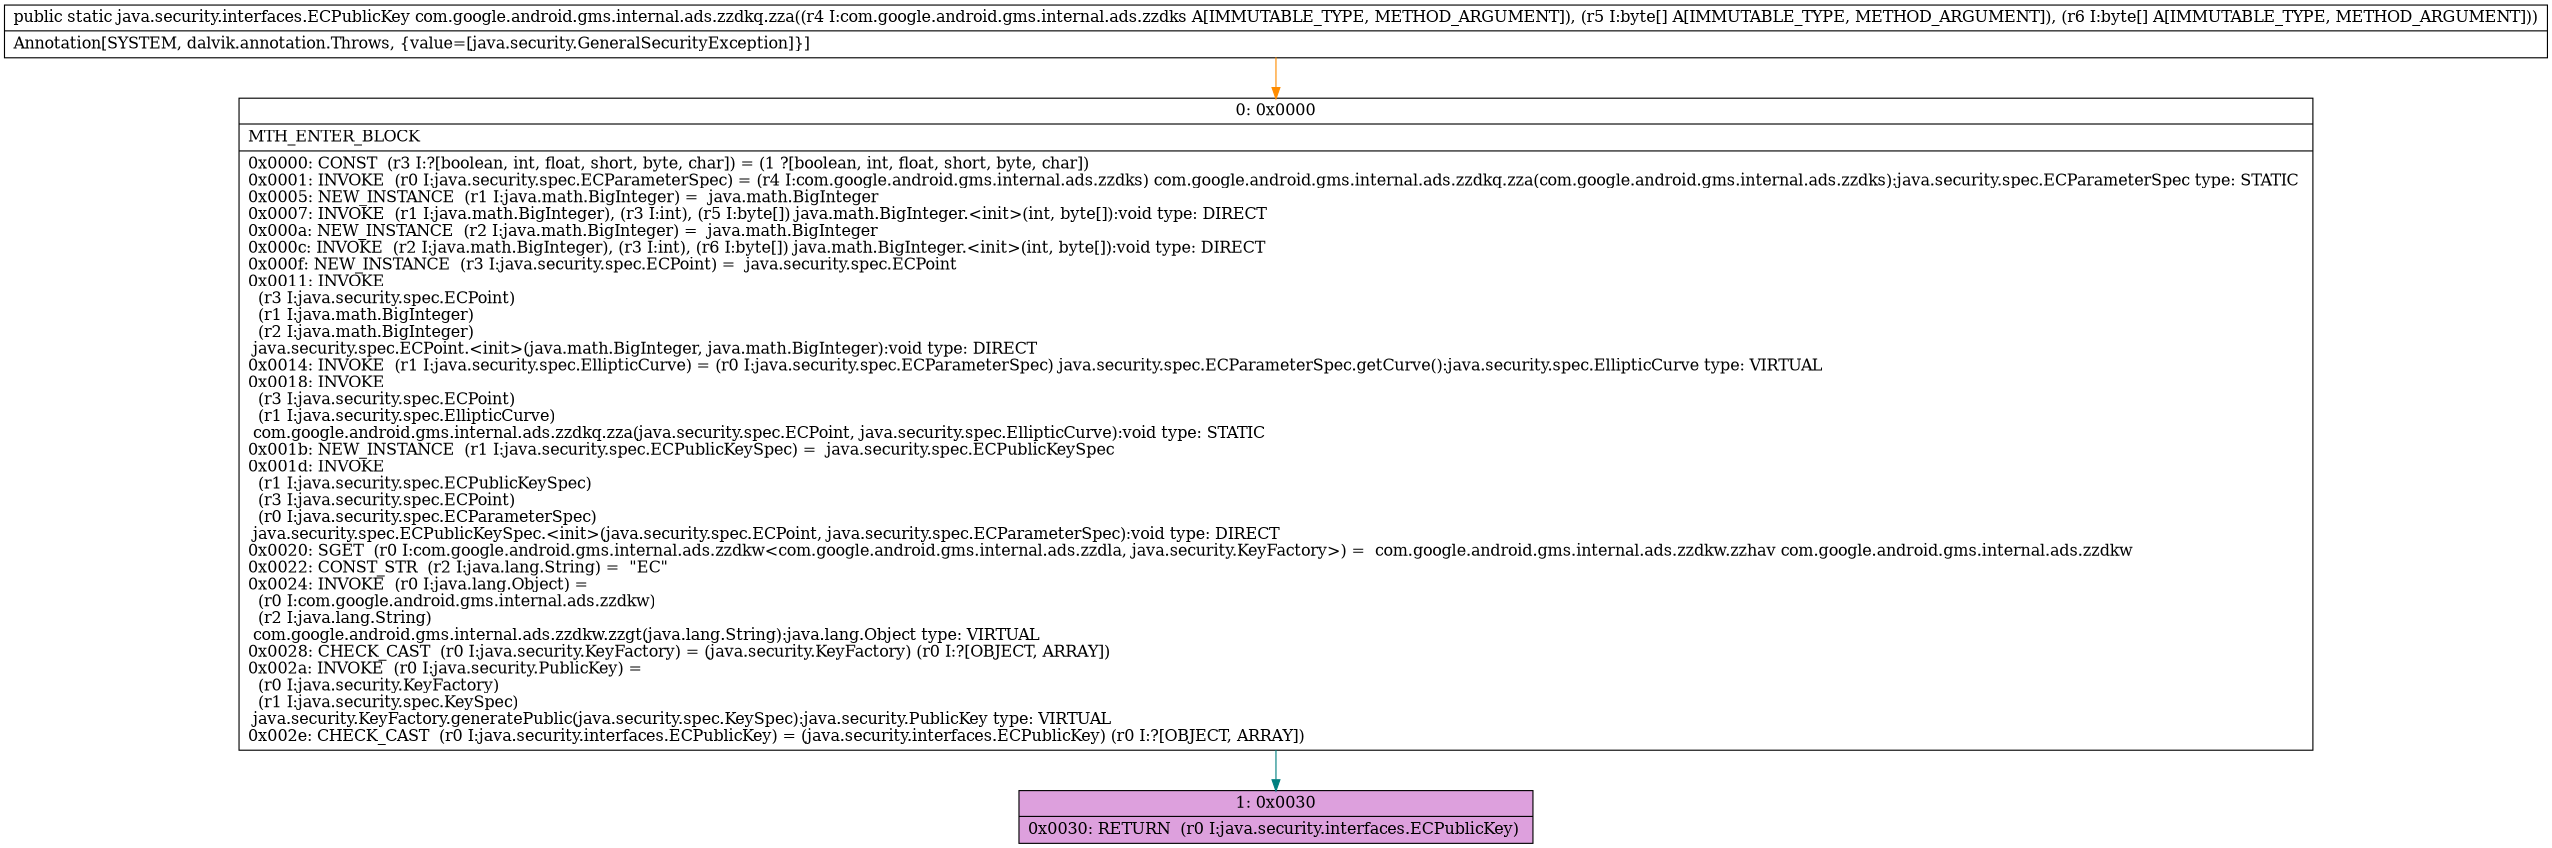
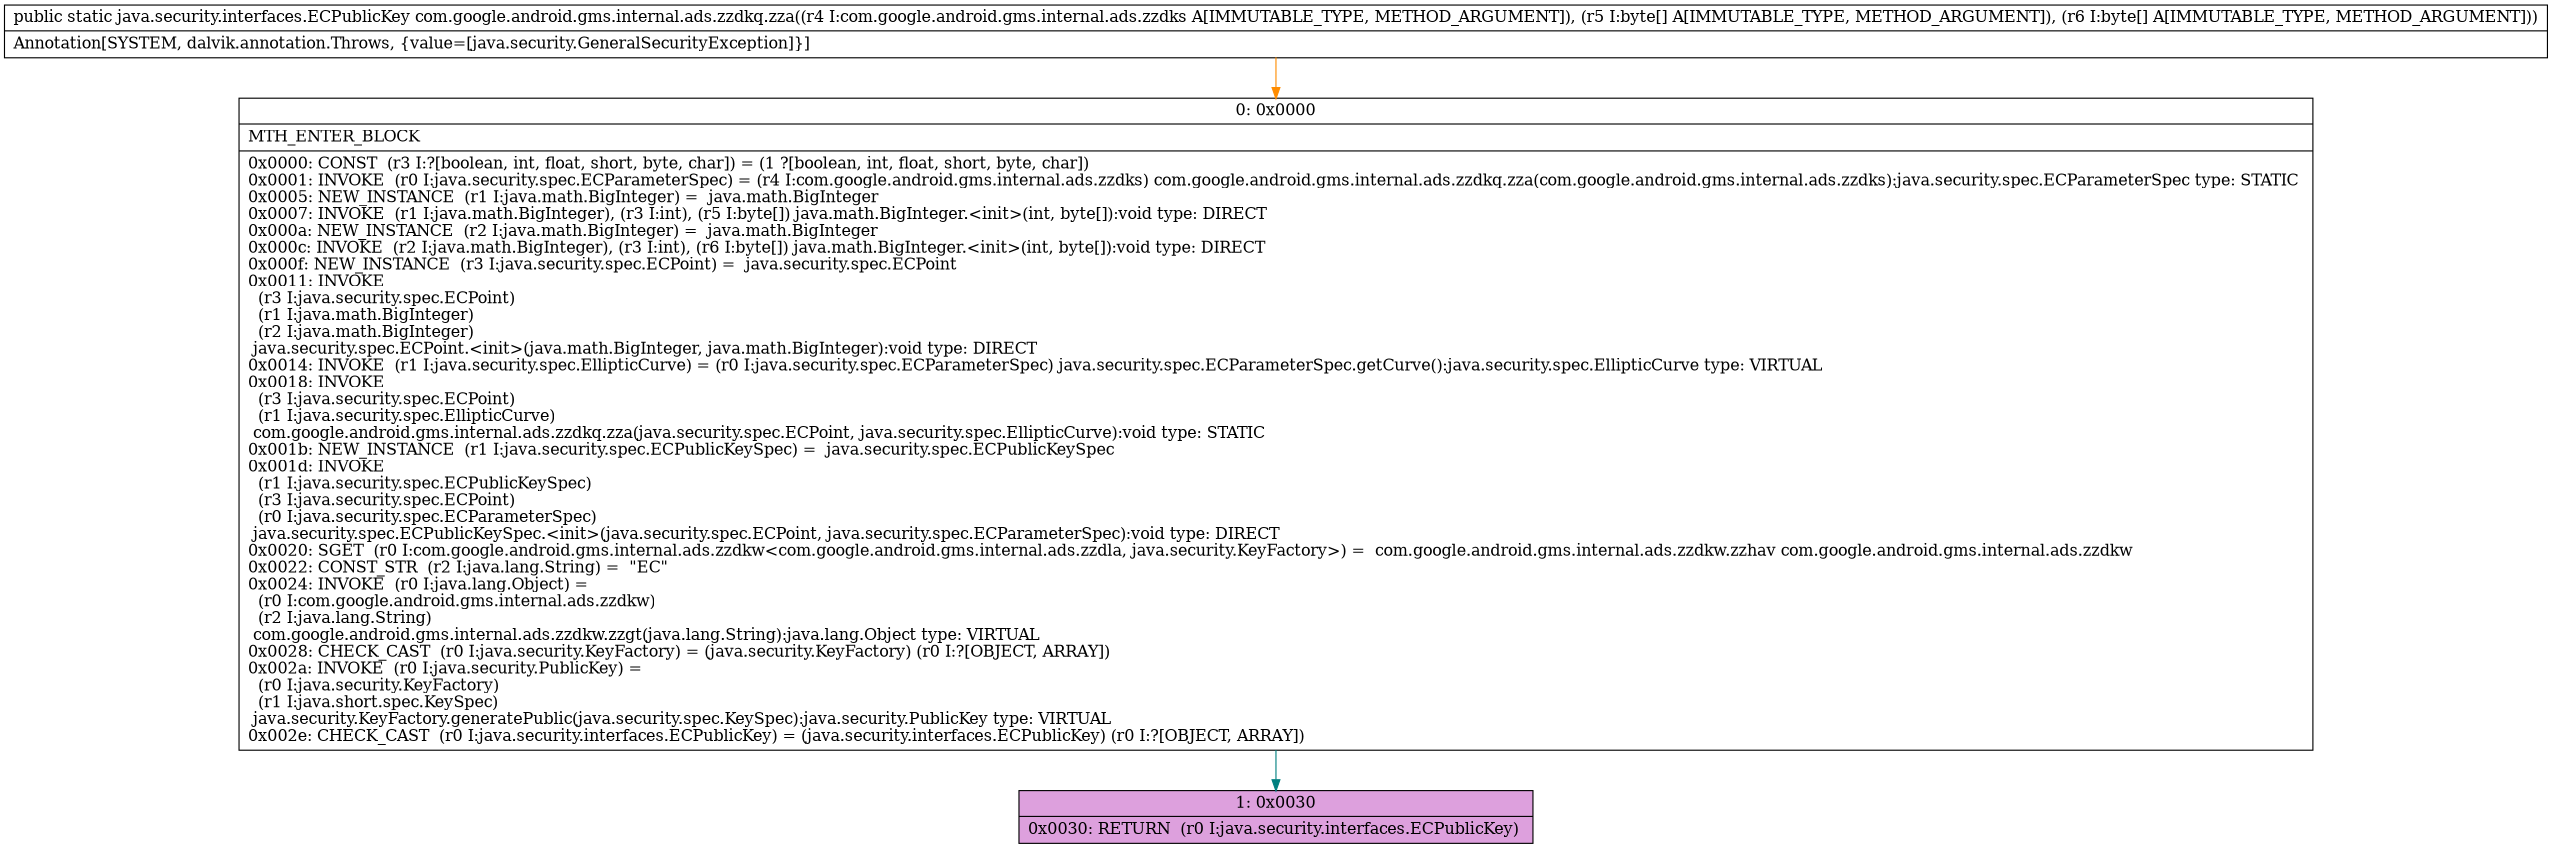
  digraph {
    node [shape=record style=filled fillcolor=white]
-   n1 [label="{0\:\ 0x0000|MTH_ENTER_BLOCK\l|0x0000: CONST  (r3 I:?[boolean, int, float, short, byte, char]) = (1 ?[boolean, int, float, short, byte, char]) \l0x0001: INVOKE  (r0 I:java.security.spec.ECParameterSpec) = (r4 I:com.google.android.gms.internal.ads.zzdks) com.google.android.gms.internal.ads.zzdkq.zza(com.google.android.gms.internal.ads.zzdks):java.security.spec.ECParameterSpec type: STATIC \l0x0005: NEW_INSTANCE  (r1 I:java.math.BigInteger) =  java.math.BigInteger \l0x0007: INVOKE  (r1 I:java.math.BigInteger), (r3 I:int), (r5 I:byte[]) java.math.BigInteger.\<init\>(int, byte[]):void type: DIRECT \l0x000a: NEW_INSTANCE  (r2 I:java.math.BigInteger) =  java.math.BigInteger \l0x000c: INVOKE  (r2 I:java.math.BigInteger), (r3 I:int), (r6 I:byte[]) java.math.BigInteger.\<init\>(int, byte[]):void type: DIRECT \l0x000f: NEW_INSTANCE  (r3 I:java.security.spec.ECPoint) =  java.security.spec.ECPoint \l0x0011: INVOKE  \l  (r3 I:java.security.spec.ECPoint)\l  (r1 I:java.math.BigInteger)\l  (r2 I:java.math.BigInteger)\l java.security.spec.ECPoint.\<init\>(java.math.BigInteger, java.math.BigInteger):void type: DIRECT \l0x0014: INVOKE  (r1 I:java.security.spec.EllipticCurve) = (r0 I:java.security.spec.ECParameterSpec) java.security.spec.ECParameterSpec.getCurve():java.security.spec.EllipticCurve type: VIRTUAL \l0x0018: INVOKE  \l  (r3 I:java.security.spec.ECPoint)\l  (r1 I:java.security.spec.EllipticCurve)\l com.google.android.gms.internal.ads.zzdkq.zza(java.security.spec.ECPoint, java.security.spec.EllipticCurve):void type: STATIC \l0x001b: NEW_INSTANCE  (r1 I:java.security.spec.ECPublicKeySpec) =  java.security.spec.ECPublicKeySpec \l0x001d: INVOKE  \l  (r1 I:java.security.spec.ECPublicKeySpec)\l  (r3 I:java.security.spec.ECPoint)\l  (r0 I:java.security.spec.ECParameterSpec)\l java.security.spec.ECPublicKeySpec.\<init\>(java.security.spec.ECPoint, java.security.spec.ECParameterSpec):void type: DIRECT \l0x0020: SGET  (r0 I:com.google.android.gms.internal.ads.zzdkw\<com.google.android.gms.internal.ads.zzdla, java.security.KeyFactory\>) =  com.google.android.gms.internal.ads.zzdkw.zzhav com.google.android.gms.internal.ads.zzdkw \l0x0022: CONST_STR  (r2 I:java.lang.String) =  \"EC\" \l0x0024: INVOKE  (r0 I:java.lang.Object) = \l  (r0 I:com.google.android.gms.internal.ads.zzdkw)\l  (r2 I:java.lang.String)\l com.google.android.gms.internal.ads.zzdkw.zzgt(java.lang.String):java.lang.Object type: VIRTUAL \l0x0028: CHECK_CAST  (r0 I:java.security.KeyFactory) = (java.security.KeyFactory) (r0 I:?[OBJECT, ARRAY]) \l0x002a: INVOKE  (r0 I:java.security.PublicKey) = \l  (r0 I:java.security.KeyFactory)\l  (r1 I:java.security.spec.KeySpec)\l java.security.KeyFactory.generatePublic(java.security.spec.KeySpec):java.security.PublicKey type: VIRTUAL \l0x002e: CHECK_CAST  (r0 I:java.security.interfaces.ECPublicKey) = (java.security.interfaces.ECPublicKey) (r0 I:?[OBJECT, ARRAY]) \l}"]
+   n1 [label="{0\:\ 0x0000|MTH_ENTER_BLOCK\l|0x0000: CONST  (r3 I:?[boolean, int, float, short, byte, char]) = (1 ?[boolean, int, float, short, byte, char]) \l0x0001: INVOKE  (r0 I:java.security.spec.ECParameterSpec) = (r4 I:com.google.android.gms.internal.ads.zzdks) com.google.android.gms.internal.ads.zzdkq.zza(com.google.android.gms.internal.ads.zzdks):java.security.spec.ECParameterSpec type: STATIC \l0x0005: NEW_INSTANCE  (r1 I:java.math.BigInteger) =  java.math.BigInteger \l0x0007: INVOKE  (r1 I:java.math.BigInteger), (r3 I:int), (r5 I:byte[]) java.math.BigInteger.\<init\>(int, byte[]):void type: DIRECT \l0x000a: NEW_INSTANCE  (r2 I:java.math.BigInteger) =  java.math.BigInteger \l0x000c: INVOKE  (r2 I:java.math.BigInteger), (r3 I:int), (r6 I:byte[]) java.math.BigInteger.\<init\>(int, byte[]):void type: DIRECT \l0x000f: NEW_INSTANCE  (r3 I:java.security.spec.ECPoint) =  java.security.spec.ECPoint \l0x0011: INVOKE  \l  (r3 I:java.security.spec.ECPoint)\l  (r1 I:java.math.BigInteger)\l  (r2 I:java.math.BigInteger)\l java.security.spec.ECPoint.\<init\>(java.math.BigInteger, java.math.BigInteger):void type: DIRECT \l0x0014: INVOKE  (r1 I:java.security.spec.EllipticCurve) = (r0 I:java.security.spec.ECParameterSpec) java.security.spec.ECParameterSpec.getCurve():java.security.spec.EllipticCurve type: VIRTUAL \l0x0018: INVOKE  \l  (r3 I:java.security.spec.ECPoint)\l  (r1 I:java.security.spec.EllipticCurve)\l com.google.android.gms.internal.ads.zzdkq.zza(java.security.spec.ECPoint, java.security.spec.EllipticCurve):void type: STATIC \l0x001b: NEW_INSTANCE  (r1 I:java.security.spec.ECPublicKeySpec) =  java.security.spec.ECPublicKeySpec \l0x001d: INVOKE  \l  (r1 I:java.security.spec.ECPublicKeySpec)\l  (r3 I:java.security.spec.ECPoint)\l  (r0 I:java.security.spec.ECParameterSpec)\l java.security.spec.ECPublicKeySpec.\<init\>(java.security.spec.ECPoint, java.security.spec.ECParameterSpec):void type: DIRECT \l0x0020: SGET  (r0 I:com.google.android.gms.internal.ads.zzdkw\<com.google.android.gms.internal.ads.zzdla, java.security.KeyFactory\>) =  com.google.android.gms.internal.ads.zzdkw.zzhav com.google.android.gms.internal.ads.zzdkw \l0x0022: CONST_STR  (r2 I:java.lang.String) =  \"EC\" \l0x0024: INVOKE  (r0 I:java.lang.Object) = \l  (r0 I:com.google.android.gms.internal.ads.zzdkw)\l  (r2 I:java.lang.String)\l com.google.android.gms.internal.ads.zzdkw.zzgt(java.lang.String):java.lang.Object type: VIRTUAL \l0x0028: CHECK_CAST  (r0 I:java.security.KeyFactory) = (java.security.KeyFactory) (r0 I:?[OBJECT, ARRAY]) \l0x002a: INVOKE  (r0 I:java.security.PublicKey) = \l  (r0 I:java.security.KeyFactory)\l  (r1 I:java.short.spec.KeySpec)\l java.security.KeyFactory.generatePublic(java.security.spec.KeySpec):java.security.PublicKey type: VIRTUAL \l0x002e: CHECK_CAST  (r0 I:java.security.interfaces.ECPublicKey) = (java.security.interfaces.ECPublicKey) (r0 I:?[OBJECT, ARRAY]) \l}"]
    n2 [label="{1\:\ 0x0030|0x0030: RETURN  (r0 I:java.security.interfaces.ECPublicKey) \l}" fillcolor=plum]
    n3 [label="{public static java.security.interfaces.ECPublicKey com.google.android.gms.internal.ads.zzdkq.zza((r4 I:com.google.android.gms.internal.ads.zzdks A[IMMUTABLE_TYPE, METHOD_ARGUMENT]), (r5 I:byte[] A[IMMUTABLE_TYPE, METHOD_ARGUMENT]), (r6 I:byte[] A[IMMUTABLE_TYPE, METHOD_ARGUMENT]))  | Annotation[SYSTEM, dalvik.annotation.Throws, \{value=[java.security.GeneralSecurityException]\}]\l}"]
    n1 -> n2 [color=teal]
    n3 -> n1 [color=darkorange]
  }
